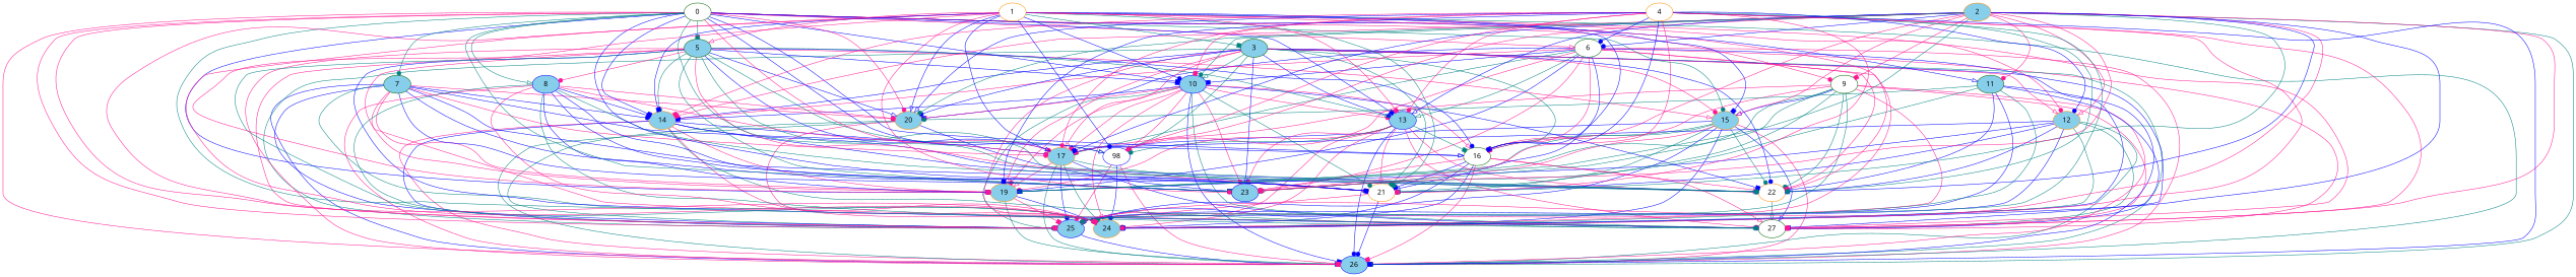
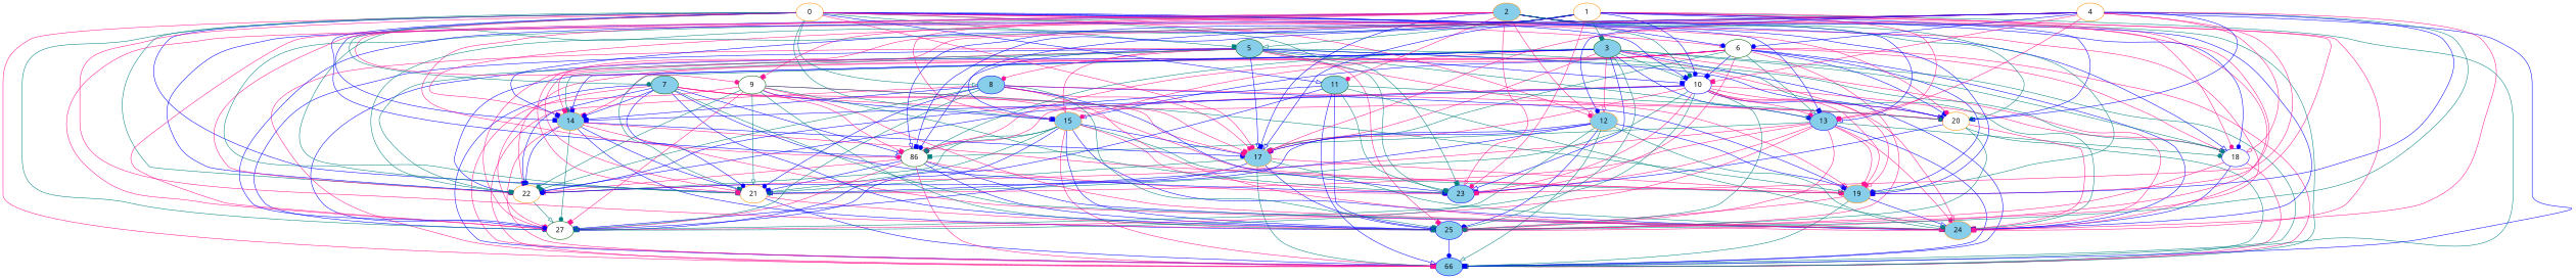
  digraph {
    fontname="Noto Sans"
    node [color=darkorange fillcolor=skyblue fontname="Noto Sans" style=filled]
    edge [arrowhead=dot color=deeppink fontname="Noto Sans"]
    21 [fillcolor=white]
    15
    17
-   26 [color=blue]
+   26 [color=blue label=66]
    25 [color=blue]
    22 [fillcolor=white]
    19
    23 [color=blue]
    27 [color=darkgreen fillcolor=white]
    24
-   16 [color=darkgreen fillcolor=white]
+   16 [color=darkgreen fillcolor=white label=86]
    6 [color=darkgreen fillcolor=white]
-   18 [color=blue fillcolor=white label=98]
+   18 [color=blue fillcolor=white]
    13 [color=blue]
-   10 [color=blue]
+   10 [color=blue fillcolor=white]
    14
-   20
+   20 [fillcolor=white]
    7 [color=darkgreen]
    3 [color=darkgreen]
    12
    5 [color=darkgreen]
    8 [color=blue]
-   0 [color=darkgreen fillcolor=white]
+   0 [fillcolor=white]
    9 [color=darkgreen fillcolor=white]
    11 [color=darkgreen]
    2
    1 [fillcolor=white]
    4 [fillcolor=white]
    21 -> 26 [color=blue]
    21 -> 25 [arrowhead=box]
    15 -> 21 [color=teal]
    15 -> 17 [arrowhead=box color=blue]
    15 -> 26 [arrowhead=box]
    15 -> 25 [arrowhead=box color=blue]
    15 -> 22 [color=teal]
    15 -> 19 [color=teal]
    15 -> 23 [arrowhead=box]
    15 -> 27 [arrowhead=onormal color=blue]
    15 -> 24 [arrowhead=box color=blue]
    15 -> 16 [color=teal]
    17 -> 21 [arrowhead=onormal color=teal]
    17 -> 26 [arrowhead=onormal color=teal]
    17 -> 25 [color=blue]
    17 -> 19 [arrowhead=onormal]
    17 -> 27 [arrowhead=box color=blue]
    17 -> 24 [arrowhead=box color=teal]
    25 -> 26 [color=blue]
    22 -> 27 [arrowhead=onormal color=teal]
    19 -> 26 [arrowhead=box color=teal]
    19 -> 25 [arrowhead=box]
    19 -> 24 [arrowhead=onormal color=blue]
    16 -> 21 [arrowhead=box color=blue]
    16 -> 26 [arrowhead=box]
    16 -> 25 [color=blue]
    16 -> 22 [arrowhead=onormal]
    16 -> 23
    16 -> 27 [arrowhead=onormal]
    16 -> 24 [arrowhead=box color=blue]
-   6 -> 21 [arrowhead=onormal color=blue]
+   6 -> 15 [arrowhead=onormal color=blue]
    6 -> 17 [arrowhead=box color=teal]
    6 -> 26 [arrowhead=onormal]
    6 -> 25
    6 -> 22 [arrowhead=box]
    6 -> 19 [color=blue]
    6 -> 23
    6 -> 27
    6 -> 24 [arrowhead=box color=blue]
    6 -> 16 [arrowhead=box]
    6 -> 18 [arrowhead=onormal]
    6 -> 13 [arrowhead=onormal color=teal]
    6 -> 10 [arrowhead=box color=blue]
    6 -> 14 [arrowhead=box]
    6 -> 20 [arrowhead=box color=blue]
    18 -> 26 [arrowhead=onormal]
    18 -> 25
    18 -> 24 [color=blue]
    13 -> 21 [arrowhead=onormal]
    13 -> 26 [color=blue]
    13 -> 25 [arrowhead=onormal]
    13 -> 22 [arrowhead=onormal]
    13 -> 19
    13 -> 23
    13 -> 27
    13 -> 24
    13 -> 16 [arrowhead=box color=teal]
    13 -> 18 [color=teal]
    10 -> 21 [color=teal]
    10 -> 17 [arrowhead=box]
    10 -> 26 [arrowhead=box color=blue]
    10 -> 25 [arrowhead=onormal color=teal]
    10 -> 22 [arrowhead=box color=blue]
    10 -> 19 [arrowhead=box]
    10 -> 23
    10 -> 27 [arrowhead=onormal color=teal]
    10 -> 24 [arrowhead=onormal]
    10 -> 16 [arrowhead=onormal]
    10 -> 18 [arrowhead=onormal]
    10 -> 13
    10 -> 14 [arrowhead=box color=blue]
    10 -> 20 [arrowhead=onormal]
    14 -> 21 [arrowhead=box color=blue]
    14 -> 17 [color=blue]
    14 -> 26 [arrowhead=box]
    14 -> 25 [arrowhead=box color=blue]
    14 -> 22 [color=blue]
    14 -> 19 [arrowhead=box]
    14 -> 27 [color=teal]
    14 -> 24 [arrowhead=onormal]
    20 -> 26 [arrowhead=onormal color=teal]
    20 -> 25 [color=teal]
    20 -> 23 [arrowhead=box color=blue]
    20 -> 24 [arrowhead=box]
    7 -> 21 [color=blue]
    7 -> 17
    7 -> 26 [arrowhead=onormal color=blue]
    7 -> 25 [arrowhead=onormal color=blue]
    7 -> 22 [arrowhead=box color=blue]
    7 -> 19
    7 -> 23 [arrowhead=box color=blue]
    7 -> 27
    7 -> 24 [arrowhead=box color=teal]
    7 -> 16 [arrowhead=onormal color=blue]
    7 -> 14 [color=blue]
    7 -> 20 [arrowhead=box]
    3 -> 21 [arrowhead=box color=teal]
    3 -> 15
    3 -> 17 [arrowhead=onormal]
    3 -> 26 [arrowhead=box color=teal]
    3 -> 25 [arrowhead=box color=teal]
    3 -> 22 [color=blue]
    3 -> 19 [arrowhead=onormal]
    3 -> 23 [arrowhead=onormal color=blue]
    3 -> 27 [arrowhead=onormal color=blue]
    3 -> 24 [arrowhead=box]
    3 -> 16 [color=teal]
    3 -> 18 [color=teal]
    3 -> 13 [color=blue]
    3 -> 10 [arrowhead=onormal color=teal]
-   3 -> 14 [color=blue]
+   3 -> 14 [arrowhead=box color=blue]
    3 -> 20 [color=blue]
    3 -> 12 [arrowhead=onormal]
    12 -> 21 [arrowhead=onormal color=blue]
    12 -> 17 [color=blue]
    12 -> 26 [arrowhead=onormal color=teal]
    12 -> 25 [color=blue]
    12 -> 22 [color=blue]
    12 -> 19 [arrowhead=box color=blue]
    12 -> 27 [arrowhead=box color=teal]
    12 -> 24 [arrowhead=box color=teal]
    5 -> 21 [arrowhead=onormal]
    5 -> 15 [arrowhead=onormal]
    5 -> 17 [arrowhead=onormal color=blue]
    5 -> 26 [arrowhead=box]
    5 -> 25 [arrowhead=box]
    5 -> 22 [arrowhead=box color=teal]
    5 -> 19 [arrowhead=onormal]
    5 -> 23 [color=teal]
    5 -> 27 [color=blue]
    5 -> 24 [arrowhead=box color=teal]
    5 -> 16 [color=blue]
    5 -> 18 [arrowhead=onormal color=teal]
    5 -> 13 [arrowhead=onormal color=teal]
    5 -> 10 [arrowhead=box color=blue]
    5 -> 14 [color=teal]
    5 -> 20 [arrowhead=onormal color=blue]
    5 -> 8
    8 -> 21 [color=blue]
    8 -> 17
    8 -> 26
    8 -> 25 [arrowhead=box color=teal]
    8 -> 22 [color=teal]
    8 -> 19 [arrowhead=onormal color=blue]
    8 -> 23 [arrowhead=box color=blue]
    8 -> 27 [color=teal]
    8 -> 24 [arrowhead=onormal]
-   8 -> 14 [arrowhead=box color=blue]
+   8 -> 14 [color=blue]
    8 -> 20
    0 -> 21 [arrowhead=box color=blue]
    0 -> 15 [color=teal]
    0 -> 17
    0 -> 26
    0 -> 25
    0 -> 22 [color=teal]
    0 -> 19 [color=blue]
    0 -> 23 [arrowhead=box color=teal]
    0 -> 27 [color=teal]
    0 -> 24 [arrowhead=box]
    0 -> 16 [arrowhead=onormal color=blue]
    0 -> 6 [arrowhead=onormal]
    0 -> 18 [arrowhead=onormal color=blue]
    0 -> 13 [arrowhead=box color=blue]
    0 -> 10 [arrowhead=box color=blue]
    0 -> 14 [arrowhead=box color=blue]
    0 -> 20
    0 -> 7 [color=teal]
    0 -> 12
    0 -> 5 [arrowhead=box color=teal]
    0 -> 8 [arrowhead=onormal color=teal]
    0 -> 9
    0 -> 11 [arrowhead=onormal color=blue]
    9 -> 21 [arrowhead=onormal color=teal]
    9 -> 15 [arrowhead=onormal color=blue]
    9 -> 17 [arrowhead=box]
    9 -> 26 [arrowhead=onormal]
    9 -> 25 [arrowhead=box color=teal]
    9 -> 22 [color=teal]
    9 -> 19 [arrowhead=onormal color=teal]
    9 -> 23 [arrowhead=onormal color=teal]
    9 -> 27 [arrowhead=box]
    9 -> 24
    9 -> 16 [arrowhead=box]
    11 -> 26 [arrowhead=onormal color=blue]
    11 -> 25 [arrowhead=onormal color=blue]
    11 -> 22 [arrowhead=onormal color=blue]
    11 -> 23 [arrowhead=box color=teal]
    11 -> 27 [arrowhead=onormal color=blue]
    11 -> 24 [color=teal]
    11 -> 20 [color=teal]
    2 -> 21 [color=teal]
    2 -> 15 [arrowhead=onormal]
    2 -> 17 [arrowhead=box color=blue]
    2 -> 26 [arrowhead=onormal color=teal]
    2 -> 25
    2 -> 22 [arrowhead=box color=blue]
    2 -> 19 [arrowhead=onormal color=teal]
    2 -> 23 [arrowhead=onormal]
    2 -> 27 [arrowhead=box]
    2 -> 24 [arrowhead=box color=blue]
    2 -> 16
    2 -> 6 [color=blue]
    2 -> 18
    2 -> 13 [arrowhead=onormal color=blue]
    2 -> 10 [color=teal]
    2 -> 14 [arrowhead=box]
    2 -> 20 [color=teal]
    2 -> 12 [arrowhead=onormal]
    2 -> 9 [arrowhead=box]
    2 -> 11
    1 -> 21 [arrowhead=box color=teal]
    1 -> 15 [arrowhead=box color=blue]
    1 -> 17 [arrowhead=onormal color=blue]
    1 -> 26 [color=teal]
    1 -> 25 [arrowhead=box]
    1 -> 22 [arrowhead=box]
    1 -> 19 [arrowhead=box]
    1 -> 23
    1 -> 27
    1 -> 24 [arrowhead=box]
    1 -> 16 [arrowhead=onormal color=blue]
    1 -> 18 [color=blue]
    1 -> 13 [arrowhead=box]
    1 -> 10 [color=blue]
    1 -> 14 [arrowhead=box color=blue]
    1 -> 20 [arrowhead=onormal color=blue]
    1 -> 3 [arrowhead=box color=teal]
-   1 -> 5 [arrowhead=onormal]
+   1 -> 5 [arrowhead=onormal color=teal]
    4 -> 21 [arrowhead=box]
    4 -> 17
    4 -> 26 [arrowhead=box color=blue]
    4 -> 25 [color=teal]
    4 -> 22 [arrowhead=box color=teal]
    4 -> 19 [arrowhead=box color=blue]
    4 -> 23 [arrowhead=box]
-   4 -> 27
+   4 -> 27 [color=blue]
    4 -> 24
    4 -> 16 [arrowhead=box color=blue]
    4 -> 6 [color=blue]
    4 -> 18 [arrowhead=onormal]
    4 -> 13
    4 -> 10 [arrowhead=box]
    4 -> 14 [arrowhead=box]
    4 -> 20 [arrowhead=onormal color=blue]
    4 -> 12 [color=blue]
  }
